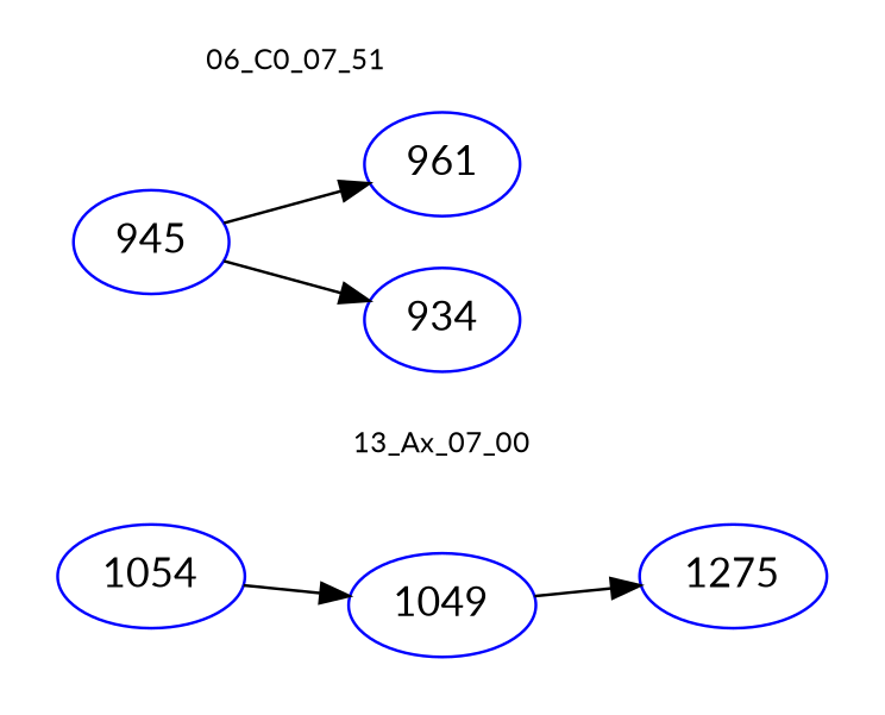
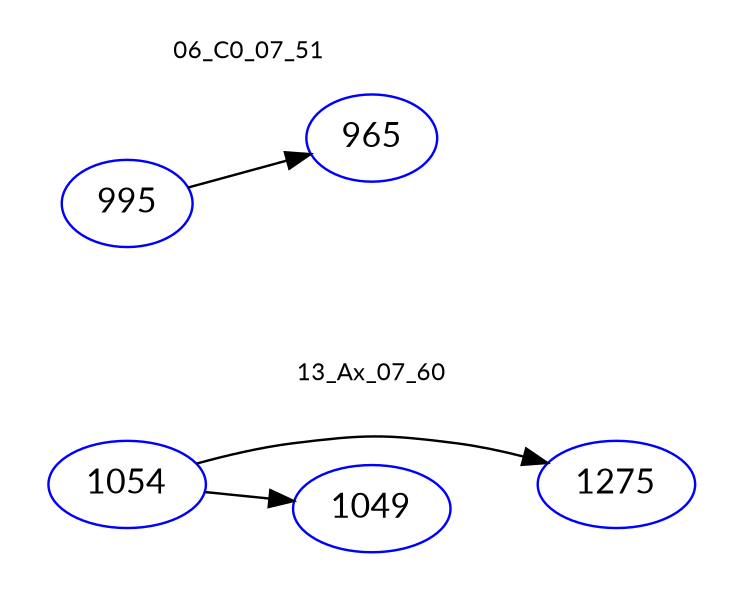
  digraph {
    fontname=Lato
    rankdir=LR
    node [color=blue fontname=Lato]
    edge [color=black fontname=Lato]
    n1 [label=1054]
    n2 [label=1049]
    n3 [label=1275]
-   n4 [label=945]
-   n5 [label=934]
-   n6 [label=961]
+   n4 [label=995]
+   n6 [label=965]
    subgraph cluster_1 {
      color=white
      fontsize=10
-     label="13_Ax_07_00"
+     label="13_Ax_07_60"
      n1
      n2
      n3
    }
    subgraph cluster_2 {
      color=white
      fontsize=10
      label="06_C0_07_51"
      n4
-     n5
      n6
    }
    n1 -> n2
-   n2 -> n3
-   n4 -> n5
+   n1 -> n3
    n4 -> n6
  }
